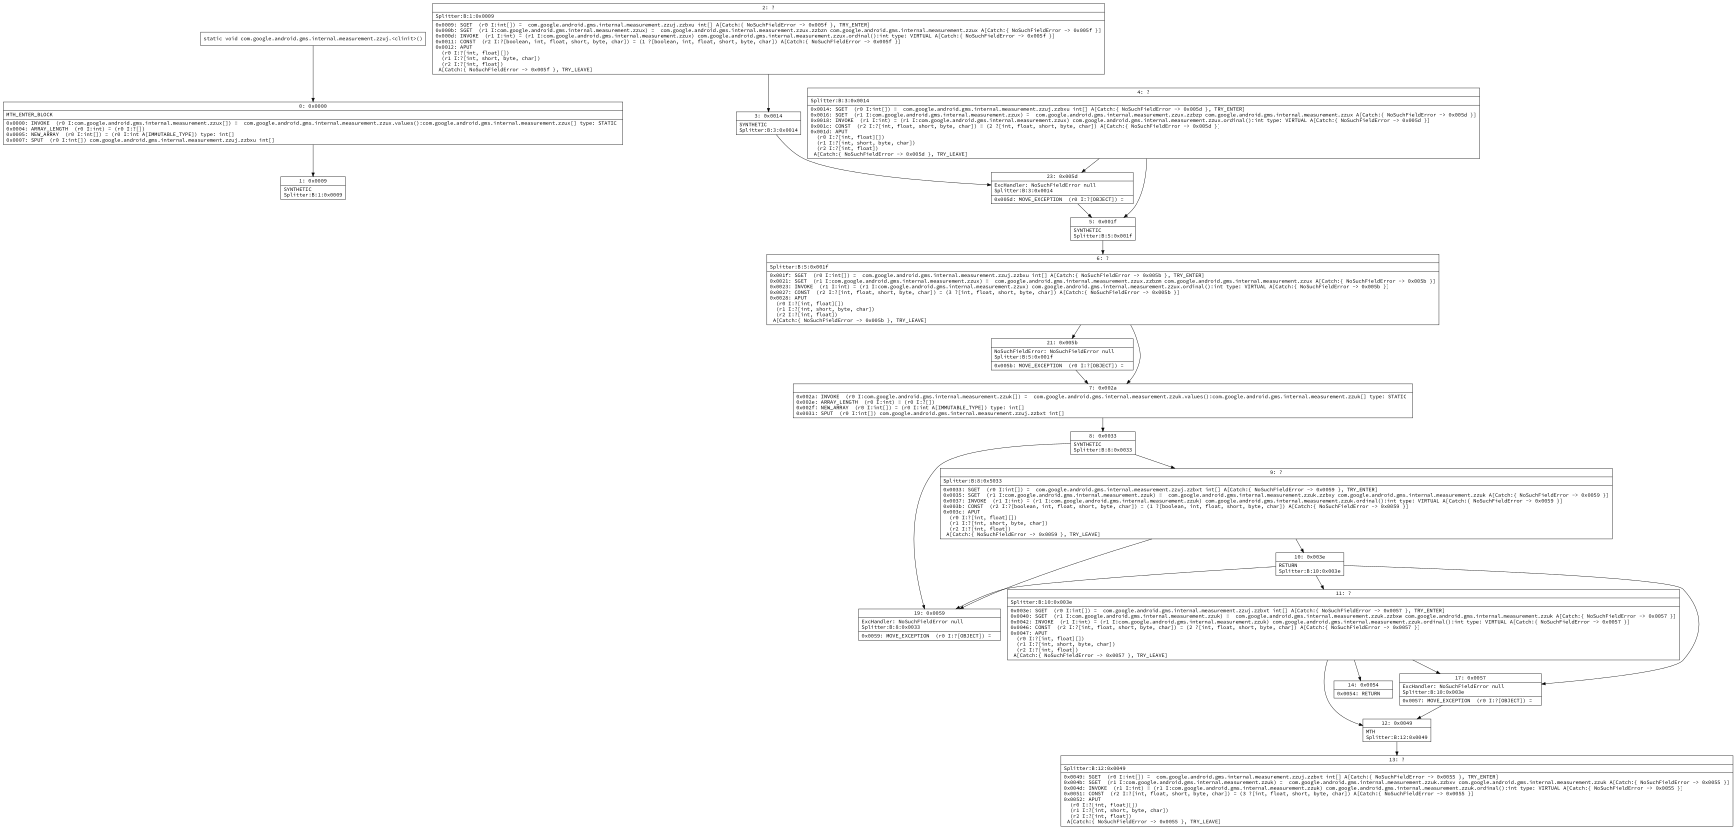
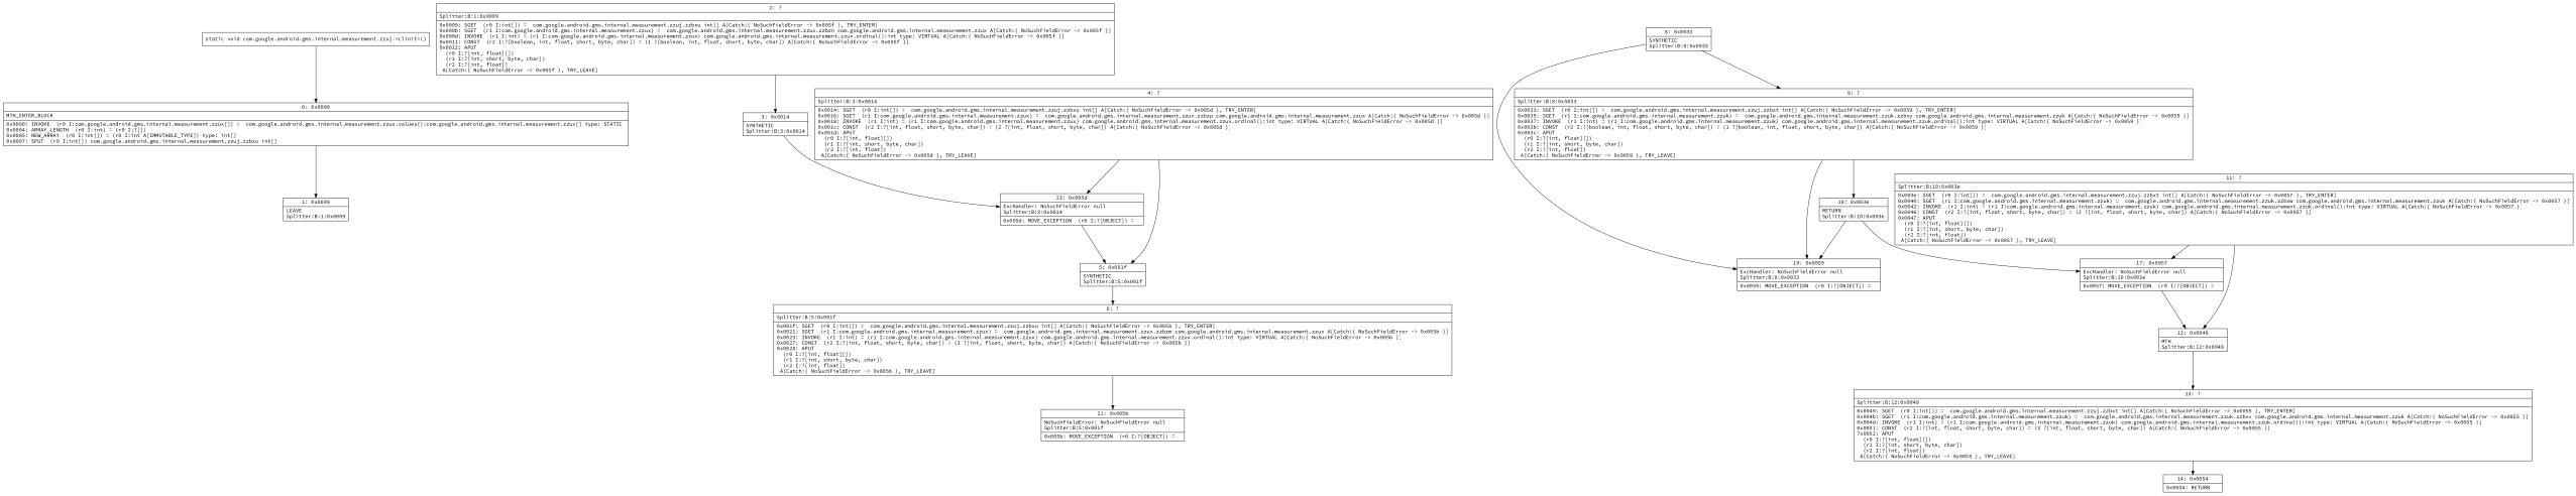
  digraph {
    fontname="Source Code Pro"
    node [fontname="Source Code Pro" shape=record]
    edge [fontname="Source Code Pro"]
    n1 [label="{0\:\ 0x0000|MTH_ENTER_BLOCK\l|0x0000: INVOKE  (r0 I:com.google.android.gms.internal.measurement.zzux[]) =  com.google.android.gms.internal.measurement.zzux.values():com.google.android.gms.internal.measurement.zzux[] type: STATIC \l0x0004: ARRAY_LENGTH  (r0 I:int) = (r0 I:?[]) \l0x0005: NEW_ARRAY  (r0 I:int[]) = (r0 I:int A[IMMUTABLE_TYPE]) type: int[] \l0x0007: SPUT  (r0 I:int[]) com.google.android.gms.internal.measurement.zzuj.zzbxu int[] \l}"]
-   n2 [label="{1\:\ 0x0009|SYNTHETIC\lSplitter:B:1:0x0009\l}"]
+   n2 [label="{1\:\ 0x0009|LEAVE\lSplitter:B:1:0x0009\l}"]
    n3 [label="{2\:\ ?|Splitter:B:1:0x0009\l|0x0009: SGET  (r0 I:int[]) =  com.google.android.gms.internal.measurement.zzuj.zzbxu int[] A[Catch:\{ NoSuchFieldError \-\> 0x005f \}, TRY_ENTER]\l0x000b: SGET  (r1 I:com.google.android.gms.internal.measurement.zzux) =  com.google.android.gms.internal.measurement.zzux.zzbzn com.google.android.gms.internal.measurement.zzux A[Catch:\{ NoSuchFieldError \-\> 0x005f \}]\l0x000d: INVOKE  (r1 I:int) = (r1 I:com.google.android.gms.internal.measurement.zzux) com.google.android.gms.internal.measurement.zzux.ordinal():int type: VIRTUAL A[Catch:\{ NoSuchFieldError \-\> 0x005f \}]\l0x0011: CONST  (r2 I:?[boolean, int, float, short, byte, char]) = (1 ?[boolean, int, float, short, byte, char]) A[Catch:\{ NoSuchFieldError \-\> 0x005f \}]\l0x0012: APUT  \l  (r0 I:?[int, float][])\l  (r1 I:?[int, short, byte, char])\l  (r2 I:?[int, float])\l A[Catch:\{ NoSuchFieldError \-\> 0x005f \}, TRY_LEAVE]\l}"]
    n4 [label="{3\:\ 0x0014|SYNTHETIC\lSplitter:B:3:0x0014\l}"]
    n5 [label="{23\:\ 0x005d|ExcHandler: NoSuchFieldError null\lSplitter:B:3:0x0014\l|0x005d: MOVE_EXCEPTION  (r0 I:?[OBJECT]) =  \l}"]
    n6 [label="{4\:\ ?|Splitter:B:3:0x0014\l|0x0014: SGET  (r0 I:int[]) =  com.google.android.gms.internal.measurement.zzuj.zzbxu int[] A[Catch:\{ NoSuchFieldError \-\> 0x005d \}, TRY_ENTER]\l0x0016: SGET  (r1 I:com.google.android.gms.internal.measurement.zzux) =  com.google.android.gms.internal.measurement.zzux.zzbzp com.google.android.gms.internal.measurement.zzux A[Catch:\{ NoSuchFieldError \-\> 0x005d \}]\l0x0018: INVOKE  (r1 I:int) = (r1 I:com.google.android.gms.internal.measurement.zzux) com.google.android.gms.internal.measurement.zzux.ordinal():int type: VIRTUAL A[Catch:\{ NoSuchFieldError \-\> 0x005d \}]\l0x001c: CONST  (r2 I:?[int, float, short, byte, char]) = (2 ?[int, float, short, byte, char]) A[Catch:\{ NoSuchFieldError \-\> 0x005d \}]\l0x001d: APUT  \l  (r0 I:?[int, float][])\l  (r1 I:?[int, short, byte, char])\l  (r2 I:?[int, float])\l A[Catch:\{ NoSuchFieldError \-\> 0x005d \}, TRY_LEAVE]\l}"]
    n7 [label="{5\:\ 0x001f|SYNTHETIC\lSplitter:B:5:0x001f\l}"]
    n8 [label="{6\:\ ?|Splitter:B:5:0x001f\l|0x001f: SGET  (r0 I:int[]) =  com.google.android.gms.internal.measurement.zzuj.zzbxu int[] A[Catch:\{ NoSuchFieldError \-\> 0x005b \}, TRY_ENTER]\l0x0021: SGET  (r1 I:com.google.android.gms.internal.measurement.zzux) =  com.google.android.gms.internal.measurement.zzux.zzbzm com.google.android.gms.internal.measurement.zzux A[Catch:\{ NoSuchFieldError \-\> 0x005b \}]\l0x0023: INVOKE  (r1 I:int) = (r1 I:com.google.android.gms.internal.measurement.zzux) com.google.android.gms.internal.measurement.zzux.ordinal():int type: VIRTUAL A[Catch:\{ NoSuchFieldError \-\> 0x005b \}]\l0x0027: CONST  (r2 I:?[int, float, short, byte, char]) = (3 ?[int, float, short, byte, char]) A[Catch:\{ NoSuchFieldError \-\> 0x005b \}]\l0x0028: APUT  \l  (r0 I:?[int, float][])\l  (r1 I:?[int, short, byte, char])\l  (r2 I:?[int, float])\l A[Catch:\{ NoSuchFieldError \-\> 0x005b \}, TRY_LEAVE]\l}"]
    n9 [label="{21\:\ 0x005b|NoSuchFieldError: NoSuchFieldError null\lSplitter:B:5:0x001f\l|0x005b: MOVE_EXCEPTION  (r0 I:?[OBJECT]) =  \l}"]
-   n10 [label="{7\:\ 0x002a|0x002a: INVOKE  (r0 I:com.google.android.gms.internal.measurement.zzuk[]) =  com.google.android.gms.internal.measurement.zzuk.values():com.google.android.gms.internal.measurement.zzuk[] type: STATIC \l0x002e: ARRAY_LENGTH  (r0 I:int) = (r0 I:?[]) \l0x002f: NEW_ARRAY  (r0 I:int[]) = (r0 I:int A[IMMUTABLE_TYPE]) type: int[] \l0x0031: SPUT  (r0 I:int[]) com.google.android.gms.internal.measurement.zzuj.zzbxt int[] \l}"]
    n11 [label="{8\:\ 0x0033|SYNTHETIC\lSplitter:B:8:0x0033\l}"]
    n12 [label="{9\:\ ?|Splitter:B:8:0x5033\l|0x0033: SGET  (r0 I:int[]) =  com.google.android.gms.internal.measurement.zzuj.zzbxt int[] A[Catch:\{ NoSuchFieldError \-\> 0x0059 \}, TRY_ENTER]\l0x0035: SGET  (r1 I:com.google.android.gms.internal.measurement.zzuk) =  com.google.android.gms.internal.measurement.zzuk.zzbxy com.google.android.gms.internal.measurement.zzuk A[Catch:\{ NoSuchFieldError \-\> 0x0059 \}]\l0x0037: INVOKE  (r1 I:int) = (r1 I:com.google.android.gms.internal.measurement.zzuk) com.google.android.gms.internal.measurement.zzuk.ordinal():int type: VIRTUAL A[Catch:\{ NoSuchFieldError \-\> 0x0059 \}]\l0x003b: CONST  (r2 I:?[boolean, int, float, short, byte, char]) = (1 ?[boolean, int, float, short, byte, char]) A[Catch:\{ NoSuchFieldError \-\> 0x0059 \}]\l0x003c: APUT  \l  (r0 I:?[int, float][])\l  (r1 I:?[int, short, byte, char])\l  (r2 I:?[int, float])\l A[Catch:\{ NoSuchFieldError \-\> 0x0059 \}, TRY_LEAVE]\l}"]
    n13 [label="{19\:\ 0x0059|ExcHandler: NoSuchFieldError null\lSplitter:B:8:0x0033\l|0x0059: MOVE_EXCEPTION  (r0 I:?[OBJECT]) =  \l}"]
    n14 [label="{10\:\ 0x003e|RETURN\lSplitter:B:10:0x003e\l}"]
    n15 [label="{11\:\ ?|Splitter:B:10:0x003e\l|0x003e: SGET  (r0 I:int[]) =  com.google.android.gms.internal.measurement.zzuj.zzbxt int[] A[Catch:\{ NoSuchFieldError \-\> 0x0057 \}, TRY_ENTER]\l0x0040: SGET  (r1 I:com.google.android.gms.internal.measurement.zzuk) =  com.google.android.gms.internal.measurement.zzuk.zzbxw com.google.android.gms.internal.measurement.zzuk A[Catch:\{ NoSuchFieldError \-\> 0x0057 \}]\l0x0042: INVOKE  (r1 I:int) = (r1 I:com.google.android.gms.internal.measurement.zzuk) com.google.android.gms.internal.measurement.zzuk.ordinal():int type: VIRTUAL A[Catch:\{ NoSuchFieldError \-\> 0x0057 \}]\l0x0046: CONST  (r2 I:?[int, float, short, byte, char]) = (2 ?[int, float, short, byte, char]) A[Catch:\{ NoSuchFieldError \-\> 0x0057 \}]\l0x0047: APUT  \l  (r0 I:?[int, float][])\l  (r1 I:?[int, short, byte, char])\l  (r2 I:?[int, float])\l A[Catch:\{ NoSuchFieldError \-\> 0x0057 \}, TRY_LEAVE]\l}"]
    n16 [label="{17\:\ 0x0057|ExcHandler: NoSuchFieldError null\lSplitter:B:10:0x003e\l|0x0057: MOVE_EXCEPTION  (r0 I:?[OBJECT]) =  \l}"]
    n17 [label="{12\:\ 0x0049|MTH\lSplitter:B:12:0x0049\l}"]
-   n18 [label="{13\:\ ?|Splitter:B:12:0x0049\l|0x0049: SGET  (r0 I:int[]) =  com.google.android.gms.internal.measurement.zzuj.zzbxt int[] A[Catch:\{ NoSuchFieldError \-\> 0x0055 \}, TRY_ENTER]\l0x004b: SGET  (r1 I:com.google.android.gms.internal.measurement.zzuk) =  com.google.android.gms.internal.measurement.zzuk.zzbxv com.google.android.gms.internal.measurement.zzuk A[Catch:\{ NoSuchFieldError \-\> 0x0055 \}]\l0x004d: INVOKE  (r1 I:int) = (r1 I:com.google.android.gms.internal.measurement.zzuk) com.google.android.gms.internal.measurement.zzuk.ordinal():int type: VIRTUAL A[Catch:\{ NoSuchFieldError \-\> 0x0055 \}]\l0x0051: CONST  (r2 I:?[int, float, short, byte, char]) = (3 ?[int, float, short, byte, char]) A[Catch:\{ NoSuchFieldError \-\> 0x0055 \}]\l0x0052: APUT  \l  (r0 I:?[int, float][])\l  (r1 I:?[int, short, byte, char])\l  (r2 I:?[int, float])\l A[Catch:\{ NoSuchFieldError \-\> 0x0055 \}, TRY_LEAVE]\l}"]
+   n18 [label="{13\:\ ?|Splitter:B:12:0x0049\l|0x0049: SGET  (r0 I:int[]) =  com.google.android.gms.internal.measurement.zzuj.zzbxt int[] A[Catch:\{ NoSuchFieldError \-\> 0x0055 \}, TRY_ENTER]\l0x004b: SGET  (r1 I:com.google.android.gms.internal.measurement.zzuk) =  com.google.android.gms.internal.measurement.zzuk.zzbxv com.google.android.gms.internal.measurement.zzuk A[Catch:\{ NoSuchFieldError \-\> 0x0055 \}]\l0x004d: INVOKE  (r1 I:int) = (r1 I:com.google.android.gms.internal.measurement.zzuk) com.google.android.gms.internal.measurement.zzuk.ordinal():int type: VIRTUAL A[Catch:\{ NoSuchFieldError \-\> 0x0055 \}]\l0x0051: CONST  (r2 I:?[int, float, short, byte, char]) = (3 ?[int, float, short, byte, char]) A[Catch:\{ NoSuchFieldError \-\> 0x0055 \}]\l7x0052: APUT  \l  (r0 I:?[int, float][])\l  (r1 I:?[int, short, byte, char])\l  (r2 I:?[int, float])\l A[Catch:\{ NoSuchFieldError \-\> 0x0055 \}, TRY_LEAVE]\l}"]
    n19 [label="{14\:\ 0x0054|0x0054: RETURN   \l}"]
    n20 [label="{static void com.google.android.gms.internal.measurement.zzuj.\<clinit\>() }"]
    n1 -> n2
    n3 -> n4
    n4 -> n5
    n5 -> n7
    n6 -> n5
    n6 -> n7
    n7 -> n8
    n8 -> n9
-   n8 -> n10
-   n9 -> n10
-   n10 -> n11
    n11 -> n12
    n11 -> n13
    n12 -> n13
    n12 -> n14
    n14 -> n13
-   n14 -> n15
    n14 -> n16
    n15 -> n16
    n15 -> n17
    n16 -> n17
    n17 -> n18
-   n15 -> n19
+   n18 -> n19
    n20 -> n1
  }
